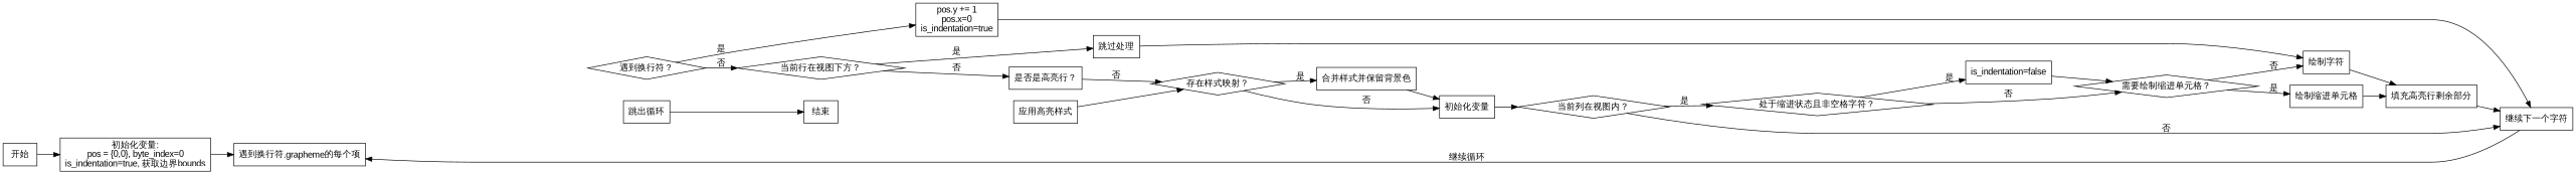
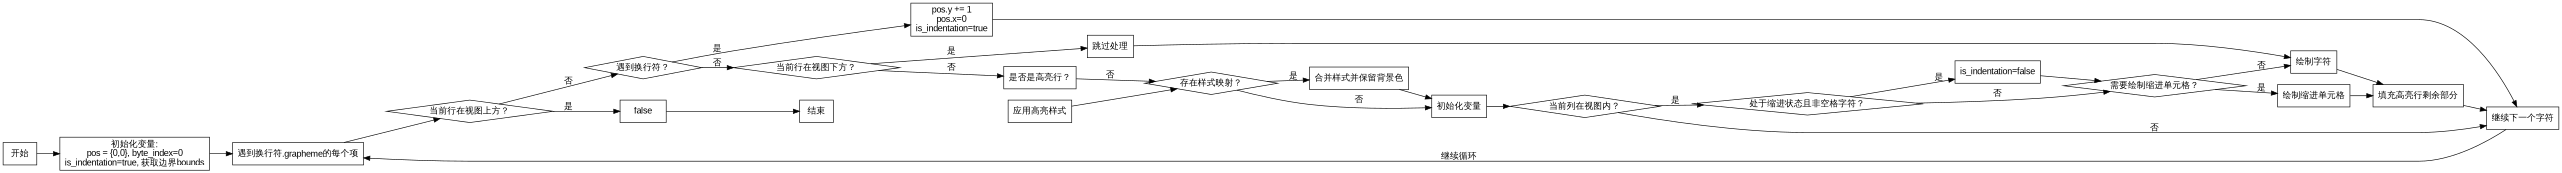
  digraph {
    rankdir=LR
    node [fontname=Arial shape=rectangle]
    edge [fontname=Arial]
    n1 [label="开始"]
    n2 [label="初始化变量:\npos = {0,0}, byte_index=0\nis_indentation=true, 获取边界bounds"]
    n3 [label="遇到换行符.grapheme的每个项"]
-   n5 [label="跳出循环"]
+   n4 [label="当前行在视图上方？" shape=diamond]
+   n5 [label=false]
    n6 [label="遇到换行符？" shape=diamond]
    n7 [label="结束"]
    n8 [label="pos.y += 1\npos.x=0\nis_indentation=true"]
    n9 [label="当前行在视图下方？" shape=diamond]
    n10 [label="继续下一个字符"]
    n11 [label="跳过处理"]
    n12 [label="是否是高亮行？"]
    n13 [label="绘制字符"]
    n14 [label="存在样式映射？" shape=diamond]
    n15 [label="应用高亮样式"]
    n16 [label="合并样式并保留背景色"]
    n17 [label="初始化变量"]
    n18 [label="当前列在视图内？" shape=diamond]
    n19 [label="处于缩进状态且非空格字符？" shape=diamond]
    n20 [label="is_indentation=false"]
    n21 [label="需要绘制缩进单元格？" shape=diamond]
    n22 [label="绘制缩进单元格"]
    n23 [label="填充高亮行剩余部分"]
    n1 -> n2
    n2 -> n3
+   n3 -> n4
+   n4 -> n5 [label="是"]
+   n4 -> n6 [label="否"]
    n5 -> n7
    n6 -> n8 [label="是"]
    n6 -> n9 [label="否"]
    n8 -> n10
    n9 -> n11 [label="是"]
    n9 -> n12 [label="否"]
    n10 -> n3 [label="继续循环"]
    n11 -> n13
    n12 -> n14 [label="否"]
    n13 -> n23
    n14 -> n16 [label="是"]
    n14 -> n17 [label="否"]
    n15 -> n14
    n16 -> n17
    n17 -> n18
    n18 -> n10 [label="否"]
    n18 -> n19 [label="是"]
    n19 -> n20 [label="是"]
    n19 -> n21 [label="否"]
    n20 -> n21
    n21 -> n13 [label="否"]
    n21 -> n22 [label="是"]
    n22 -> n23
    n23 -> n10
  }
